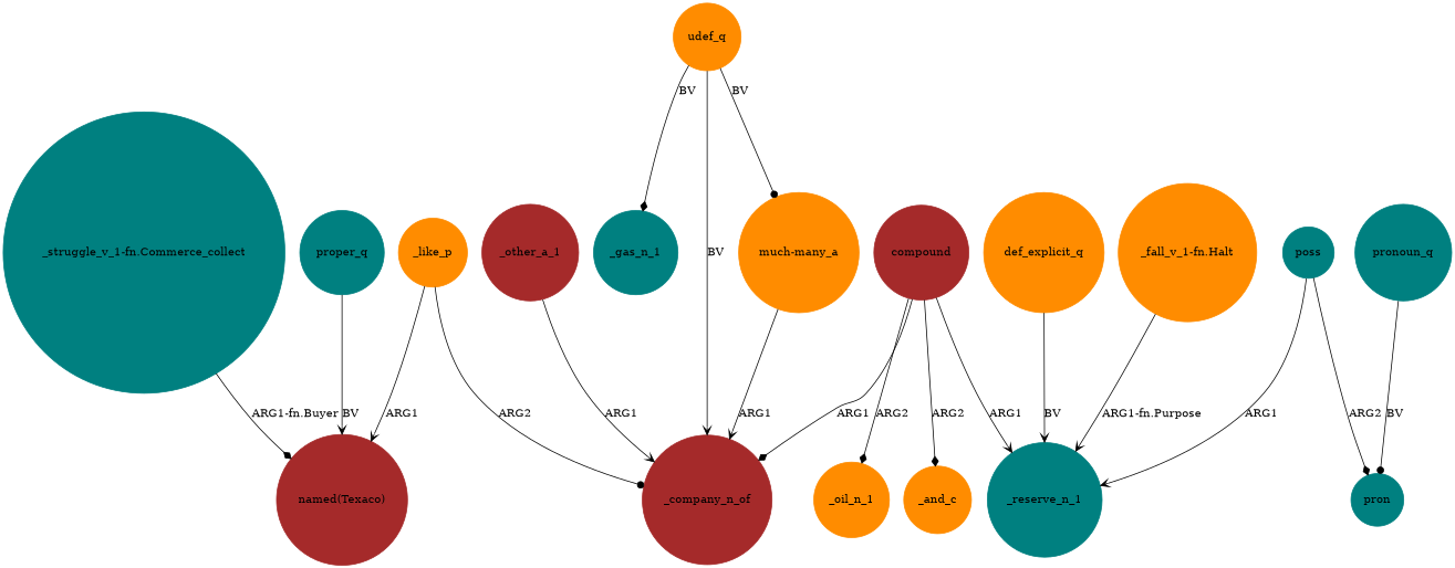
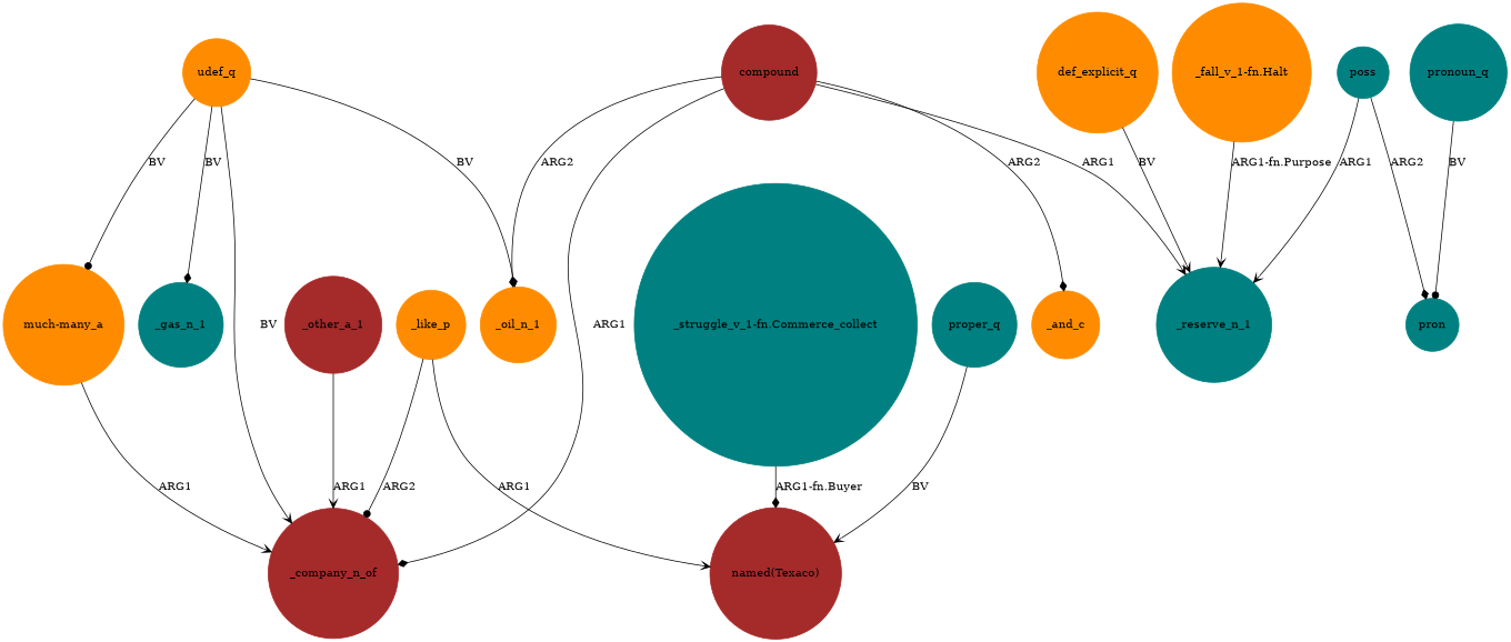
  digraph {
    node [color=darkorange shape=circle style=filled]
    edge [arrowhead=vee]
    _company_n_of [color=brown]
    _like_p
    "named(Texaco)" [color=brown]
    "_struggle_v_1-fn.Commerce_collect" [color=teal]
    _reserve_n_1 [color=teal]
    udef_q
    _oil_n_1
    _gas_n_1 [color=teal]
    "much-many_a"
    compound [color=brown]
    _and_c
    proper_q [color=teal]
    pronoun_q [color=teal]
    pron [color=teal]
    poss [color=teal]
    def_explicit_q
    "_fall_v_1-fn.Halt"
    _other_a_1 [color=brown]
    _like_p -> _company_n_of [arrowhead=dot label=ARG2]
    _like_p -> "named(Texaco)" [label=ARG1]
    "_struggle_v_1-fn.Commerce_collect" -> "named(Texaco)" [arrowhead=diamond label="ARG1-fn.Buyer"]
    udef_q -> _company_n_of [label=BV]
+   udef_q -> _oil_n_1 [arrowhead=diamond label=BV]
    udef_q -> _gas_n_1 [arrowhead=diamond label=BV]
    udef_q -> "much-many_a" [arrowhead=dot label=BV]
    "much-many_a" -> _company_n_of [label=ARG1]
    compound -> _company_n_of [arrowhead=diamond label=ARG1]
    compound -> _reserve_n_1 [label=ARG1]
    compound -> _oil_n_1 [arrowhead=diamond label=ARG2]
    compound -> _and_c [arrowhead=diamond label=ARG2]
    proper_q -> "named(Texaco)" [label=BV]
    pronoun_q -> pron [arrowhead=dot label=BV]
    poss -> _reserve_n_1 [label=ARG1]
    poss -> pron [arrowhead=diamond label=ARG2]
    def_explicit_q -> _reserve_n_1 [label=BV]
    "_fall_v_1-fn.Halt" -> _reserve_n_1 [label="ARG1-fn.Purpose"]
    _other_a_1 -> _company_n_of [label=ARG1]
  }
